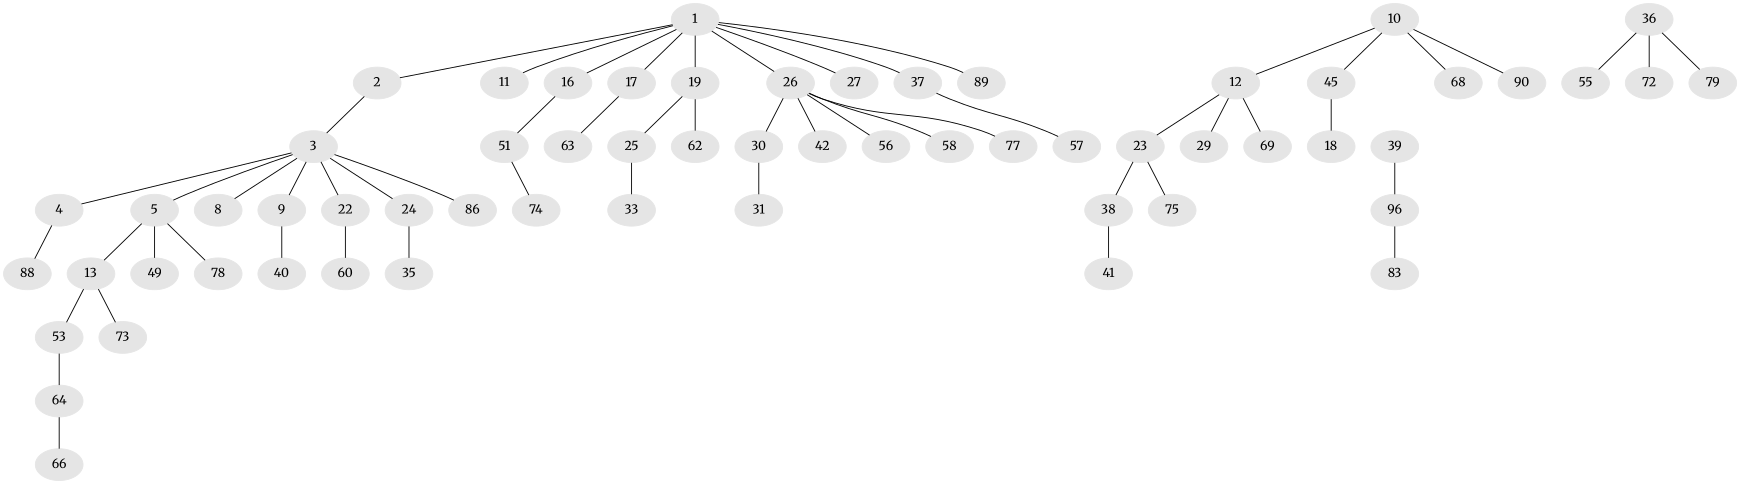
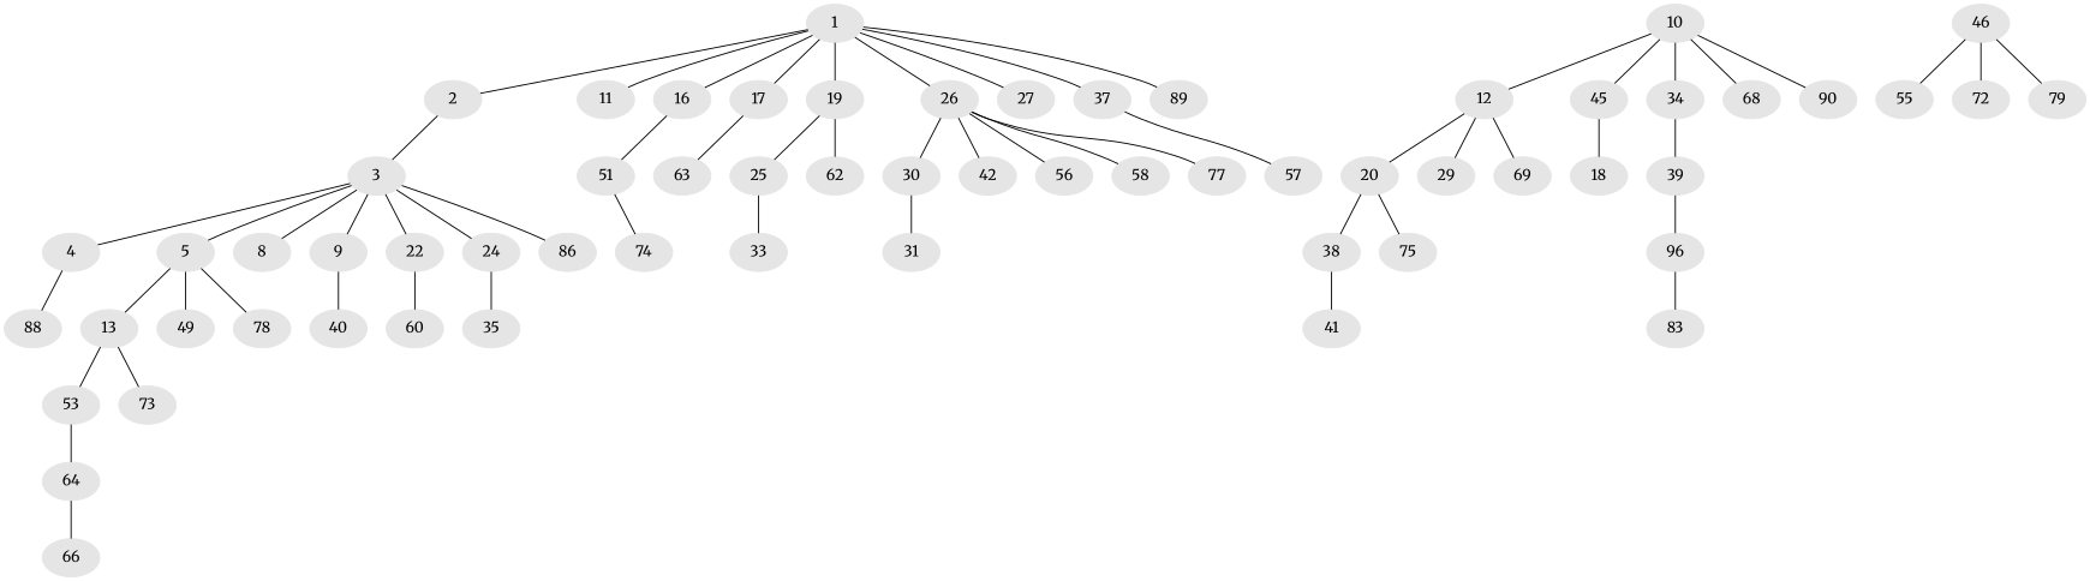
  graph {
    fontname=Merriweather
    node [color=gray90 fontname=Merriweather style=filled]
    edge [fontname=Merriweather]
    1 [super="+7"]
    2 [super="+85"]
    11 [super="+76"]
    16
    17
    19 [super="+28"]
    26 [super="+45"]
    27 [super="+48"]
    37 [super="+90"]
    89
    3 [super="+6"]
    51 [super="+65"]
    63
    25 [super="+67"]
    62
    30 [super="+44"]
    42
    56
    58 [super="+84"]
    77
    57
    4
    5 [super="+61"]
    8
    9 [super="+87"]
    22 [super="+50"]
    24 [super="+32"]
    86
    88
    13 [super="+82"]
    49
    78 [super="+80"]
    40
    60
    35
    53
    73
    10 [super="+21"]
    12 [super="+14"]
    n40 [label=45]
+   34
    68
    n43 [label=90]
-   20 [super="+23" label=23]
+   20 [super="+23"]
    29 [super="+71"]
    69
    18
    39
    38
    75
    64 [super="+81"]
    74
    33 [super="+43"]
    41 [super="+59"]
    31
-   36 [super="+52"]
+   36 [super="+52" label=46]
    55
    72
    79
    n60 [label=96 super="+54"]
    83
    66
    1 -- 2
    1 -- 11
    1 -- 16
    1 -- 17
    1 -- 19
    1 -- 26
    1 -- 27
    1 -- 37
    1 -- 89
    2 -- 3
    16 -- 51
    17 -- 63
    19 -- 25
    19 -- 62
    26 -- 30
    26 -- 42
    26 -- 56
    26 -- 58
    26 -- 77
    37 -- 57
    3 -- 4
    3 -- 5
    3 -- 8
    3 -- 9
    3 -- 22
    3 -- 24
    3 -- 86
    51 -- 74
    25 -- 33
    30 -- 31
    4 -- 88
    5 -- 13
    5 -- 49
    5 -- 78
    9 -- 40
    22 -- 60
    24 -- 35
    13 -- 53
    13 -- 73
    53 -- 64
    10 -- 12
    10 -- n40
+   10 -- 34
    10 -- 68
    10 -- n43
    12 -- 20
    12 -- 29
    12 -- 69
    n40 -- 18
+   34 -- 39
    20 -- 38
    20 -- 75
    39 -- n60
    38 -- 41
    64 -- 66
    36 -- 55
    36 -- 72
    36 -- 79
    n60 -- 83
  }
